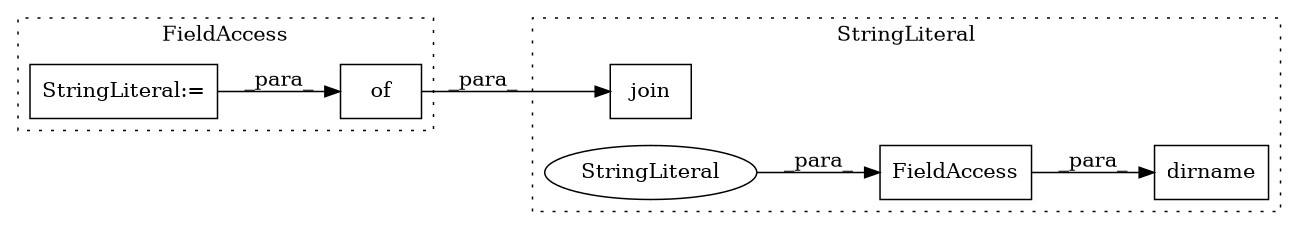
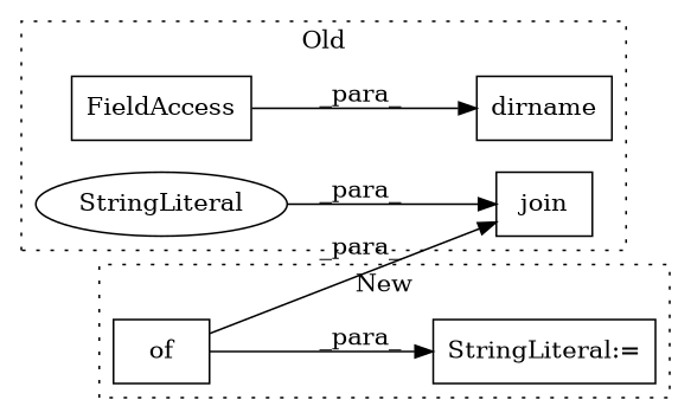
  digraph {
    rankdir=LR
    node [a=32 shape=box]
    n1 [l="8,1" label=dirname s="1122,1138"]
    n2 [a=22 l=8 label=FieldAccess s=1130]
    n3 [l="5,1" label=join s="1109,1164"]
    n4 [a=45 l=11 label=StringLiteral s=1153 shape=ellipse]
    n5 [l="3,1" label=of s="1903,2126"]
    n6 [a=7 l=1 label="StringLiteral:=" s=1898]
    subgraph cluster_1 {
-     label=StringLiteral
+     label=Old
      style=dotted
      n1
      n2
      n3
      n4
    }
    subgraph cluster_2 {
-     label=FieldAccess
+     label=New
      style=dotted
      n5
      n6
    }
    n2 -> n1 [label=_para_]
-   n4 -> n2 [label=_para_]
+   n4 -> n3 [label=_para_]
    n5 -> n3 [label=_para_]
-   n6 -> n5 [label=_para_]
+   n5 -> n6 [label=_para_]
  }
